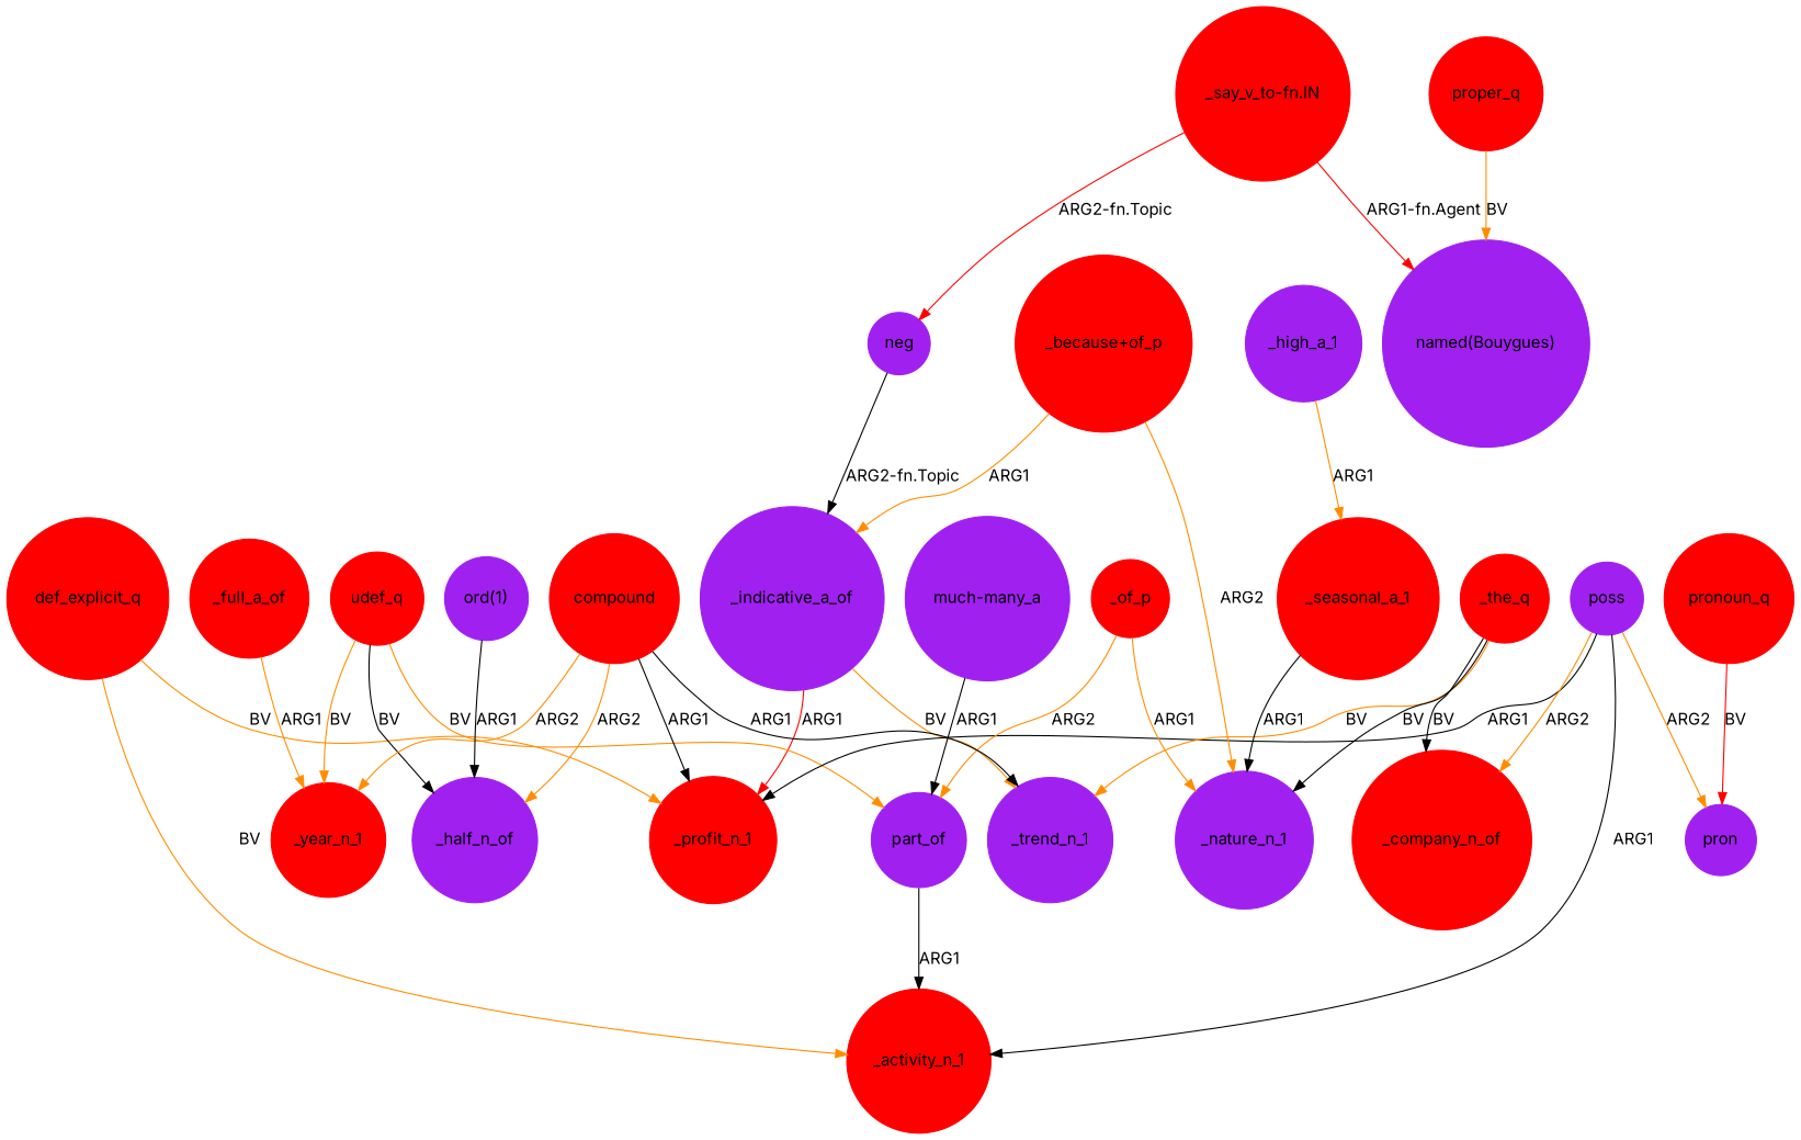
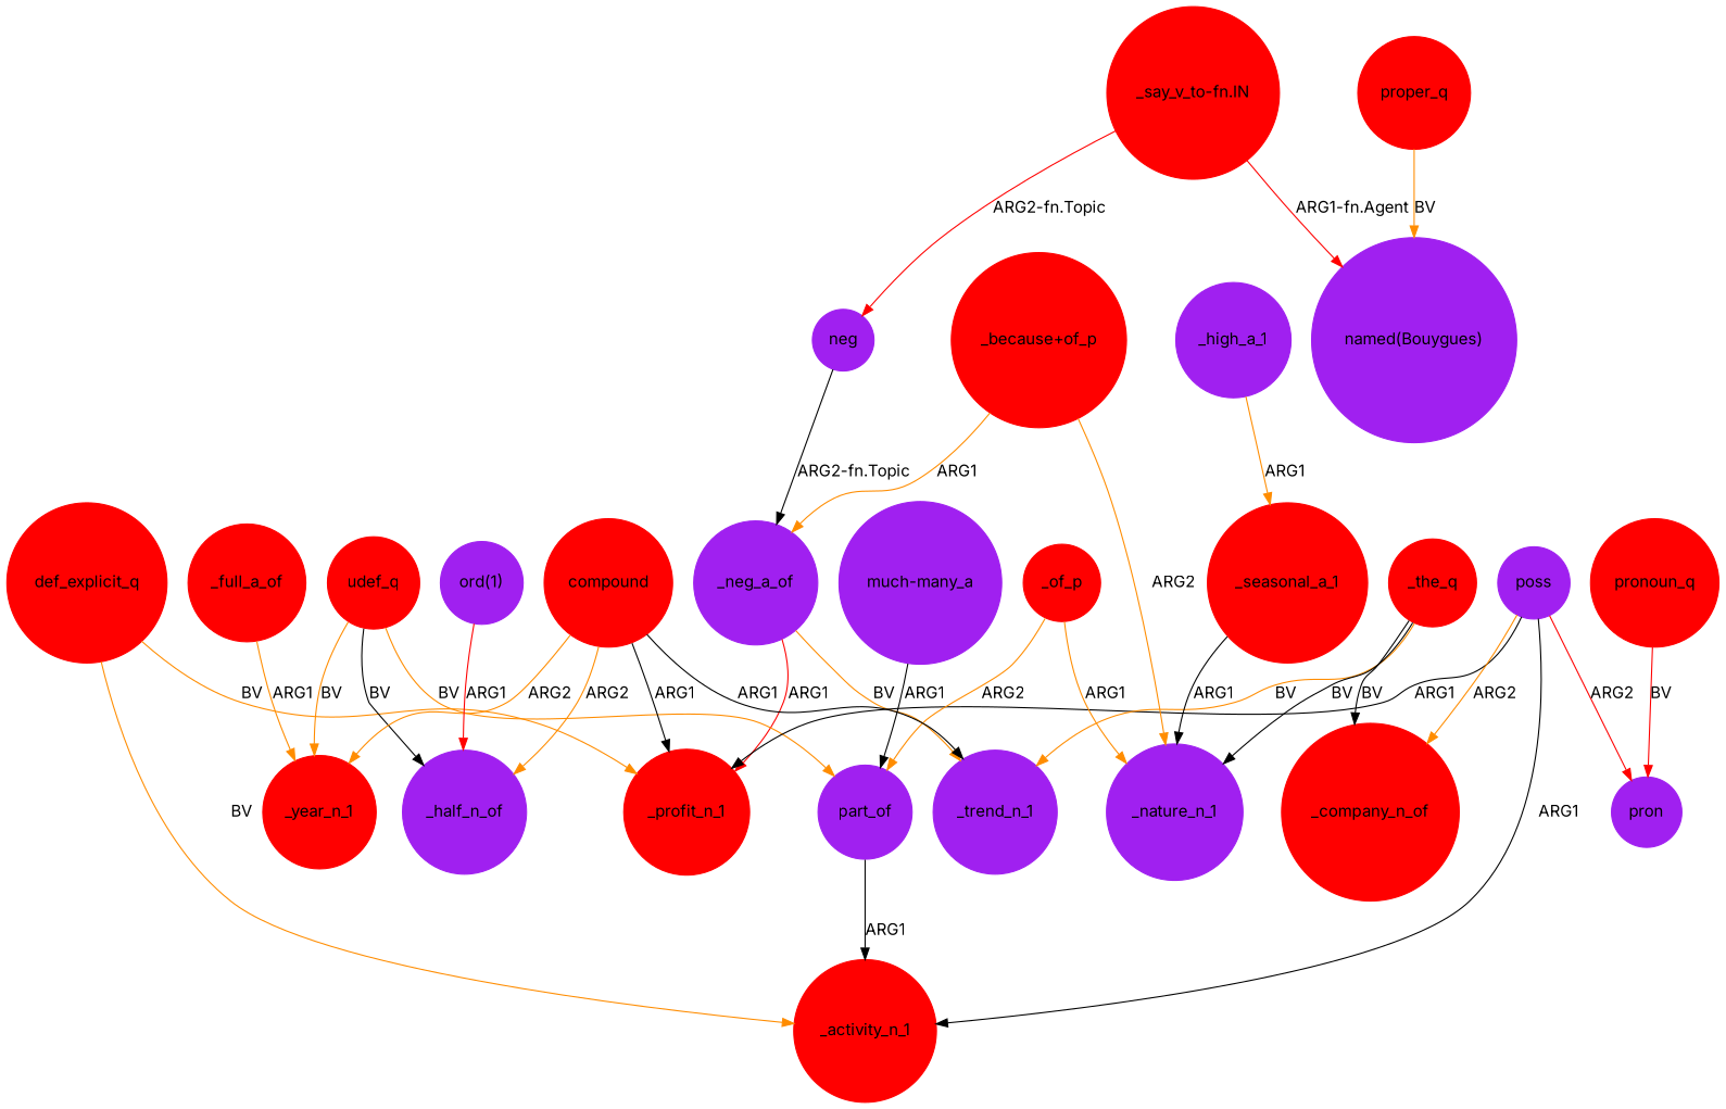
  digraph {
    fontname=Inter
    node [color=red fontname=Inter shape=circle style=filled]
    edge [color=darkorange fontname=Inter]
-   _indicative_a_of [color=purple]
+   _indicative_a_of [color=purple label=_neg_a_of]
    _trend_n_1 [color=purple]
    _profit_n_1
    "named(Bouygues)" [color=purple]
    "_say_v_to-fn.IN"
    neg [color=purple]
    def_explicit_q
    _activity_n_1
    part_of [color=purple]
    udef_q
    _half_n_of [color=purple]
    _year_n_1
    poss [color=purple]
    pron [color=purple]
    _company_n_of
    "_because+of_p"
    _nature_n_1 [color=purple]
    proper_q
    "much-many_a" [color=purple]
    _of_p
    compound
    _the_q
    pronoun_q
    "ord(1)" [color=purple]
    _full_a_of
    _seasonal_a_1
    _high_a_1 [color=purple]
    _indicative_a_of -> _trend_n_1 [label=BV]
    _indicative_a_of -> _profit_n_1 [color=red label=ARG1]
    "_say_v_to-fn.IN" -> "named(Bouygues)" [color=red label="ARG1-fn.Agent"]
    "_say_v_to-fn.IN" -> neg [color=red label="ARG2-fn.Topic"]
    neg -> _indicative_a_of [color=black label="ARG2-fn.Topic"]
    def_explicit_q -> _profit_n_1 [label=BV]
    def_explicit_q -> _activity_n_1 [label=BV]
    part_of -> _activity_n_1 [color=black label=ARG1]
    udef_q -> part_of [label=BV]
    udef_q -> _half_n_of [color=black label=BV]
    udef_q -> _year_n_1 [label=BV]
    poss -> _profit_n_1 [color=black label=ARG1]
    poss -> _activity_n_1 [color=black label=ARG1]
-   poss -> pron [label=ARG2]
+   poss -> pron [color=red label=ARG2]
    poss -> _company_n_of [label=ARG2]
    "_because+of_p" -> _indicative_a_of [label=ARG1]
    "_because+of_p" -> _nature_n_1 [label=ARG2]
    proper_q -> "named(Bouygues)" [label=BV]
    "much-many_a" -> part_of [color=black label=ARG1]
    _of_p -> part_of [label=ARG2]
    _of_p -> _nature_n_1 [label=ARG1]
    compound -> _trend_n_1 [color=black label=ARG1]
    compound -> _profit_n_1 [color=black label=ARG1]
    compound -> _half_n_of [label=ARG2]
    compound -> _year_n_1 [label=ARG2]
    _the_q -> _trend_n_1 [label=BV]
    _the_q -> _company_n_of [color=black label=BV]
    _the_q -> _nature_n_1 [color=black label=BV]
    pronoun_q -> pron [color=red label=BV]
-   "ord(1)" -> _half_n_of [color=black label=ARG1]
+   "ord(1)" -> _half_n_of [color=red label=ARG1]
    _full_a_of -> _year_n_1 [label=ARG1]
    _seasonal_a_1 -> _nature_n_1 [color=black label=ARG1]
    _high_a_1 -> _seasonal_a_1 [label=ARG1]
  }
